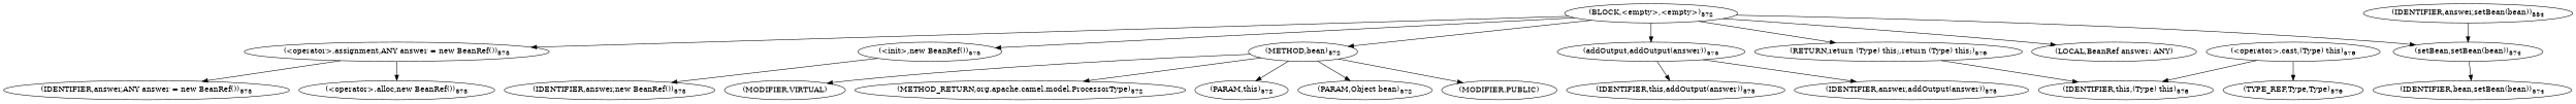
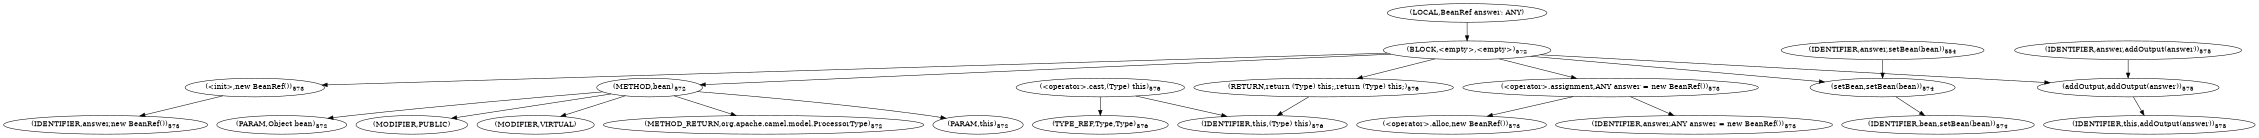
  digraph {
    n1 [label=<(METHOD,bean)<SUB>572</SUB>>]
    n2 [label=<(PARAM,this)<SUB>572</SUB>>]
    n3 [label=<(PARAM,Object bean)<SUB>572</SUB>>]
    n4 [label=<(MODIFIER,PUBLIC)>]
    n5 [label=<(MODIFIER,VIRTUAL)>]
    n6 [label=<(METHOD_RETURN,org.apache.camel.model.ProcessorType)<SUB>572</SUB>>]
    n7 [label=<(BLOCK,&lt;empty&gt;,&lt;empty&gt;)<SUB>572</SUB>>]
    n8 [label=<(LOCAL,BeanRef answer: ANY)>]
    n9 [label=<(&lt;operator&gt;.assignment,ANY answer = new BeanRef())<SUB>573</SUB>>]
    n10 [label=<(&lt;init&gt;,new BeanRef())<SUB>573</SUB>>]
    n11 [label=<(setBean,setBean(bean))<SUB>574</SUB>>]
    n12 [label=<(addOutput,addOutput(answer))<SUB>575</SUB>>]
    n13 [label=<(RETURN,return (Type) this;,return (Type) this;)<SUB>576</SUB>>]
    n14 [label=<(IDENTIFIER,answer,ANY answer = new BeanRef())<SUB>573</SUB>>]
    n15 [label=<(&lt;operator&gt;.alloc,new BeanRef())<SUB>573</SUB>>]
    n16 [label=<(IDENTIFIER,answer,new BeanRef())<SUB>573</SUB>>]
    n17 [label=<(IDENTIFIER,bean,setBean(bean))<SUB>574</SUB>>]
    n18 [label=<(IDENTIFIER,this,addOutput(answer))<SUB>575</SUB>>]
    n19 [label=<(IDENTIFIER,answer,addOutput(answer))<SUB>575</SUB>>]
    n20 [label=<(IDENTIFIER,this,(Type) this)<SUB>576</SUB>>]
    n21 [label=<(IDENTIFIER,answer,setBean(bean))<SUB>554</SUB>>]
    n22 [label=<(&lt;operator&gt;.cast,(Type) this)<SUB>576</SUB>>]
    n23 [label=<(TYPE_REF,Type,Type)<SUB>576</SUB>>]
    n1 -> n2
    n1 -> n3
    n1 -> n4
    n1 -> n5
    n1 -> n6
    n7 -> n1
-   n7 -> n8
+   n8 -> n7
    n7 -> n9
    n7 -> n10
    n7 -> n11
    n7 -> n12
    n7 -> n13
    n9 -> n14
    n9 -> n15
    n10 -> n16
    n11 -> n17
    n12 -> n18
-   n12 -> n19
+   n19 -> n12
    n13 -> n20
    n21 -> n11
    n22 -> n20
    n22 -> n23
  }
